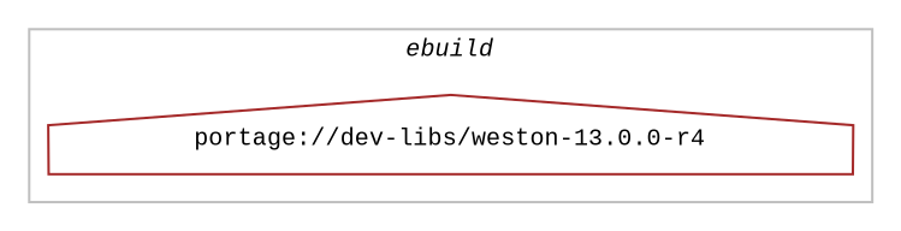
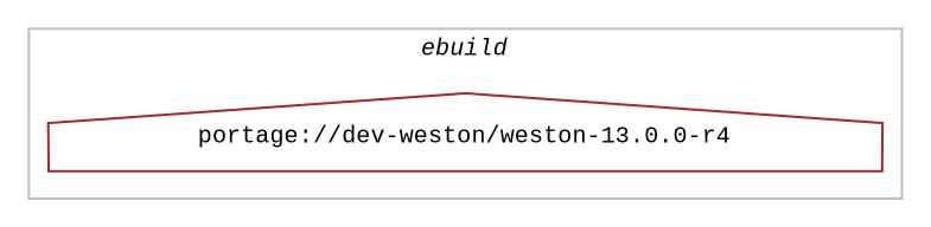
  digraph {
    compound=true
    concentrate=true
    fontname="Liberation Mono"
    fontsize=10
    newrank=true
    rankdir=LR
    ranksep=1.5
-   n1 [color=brown fontname="Liberation Mono" fontsize=10 label="portage://dev-libs/weston-13.0.0-r4" width=4 shape=house]
+   n1 [color=brown fontname="Liberation Mono" fontsize=10 label="portage://dev-weston/weston-13.0.0-r4" width=4 shape=house]
    subgraph cluster_1 {
      color=gray
      label=<<i>ebuild</i>>
      n1
    }
    subgraph cluster_2 {
      color=gray
      label=<<i>dependencies</i>>
      subgraph cluster_3 {
        color=gray
        fillcolor="#eeeeee"
        label=<<i>compile</i>>
        style=filled
      }
      subgraph cluster_4 {
        color=gray
        fillcolor="#eeeeee"
        label=<<i>compile and run</i>>
        style=filled
      }
      subgraph cluster_5 {
        color=gray
        fillcolor="#eeeeee"
        label=<<i>run</i>>
        style=filled
      }
    }
    subgraph cluster_6 {
      color=gray
      label=<<i>candidates</i>>
      rank=same
    }
  }
